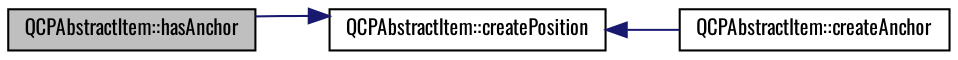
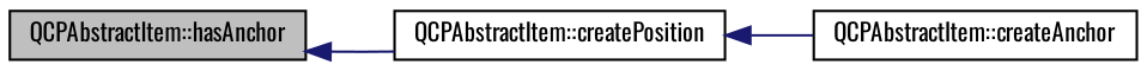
  digraph {
    fontname=Oswald
    rankdir=LR
    node [color=black fillcolor=white fontname=Oswald fontsize=10 shape=record style=filled]
    edge [color=midnightblue dir=back fontname=Oswald fontsize=10 labelfontname=Helvetica labelfontsize=10 style=solid]
    n1 [fillcolor=grey75 fontcolor=black height=0.2 label="QCPAbstractItem::hasAnchor" width=0.4]
    n2 [height=0.2 label="QCPAbstractItem::createPosition" width=0.4]
    n3 [height=0.2 label="QCPAbstractItem::createAnchor" width=0.4]
-   n2 -> n1
+   n1 -> n2
    n2 -> n3
  }
